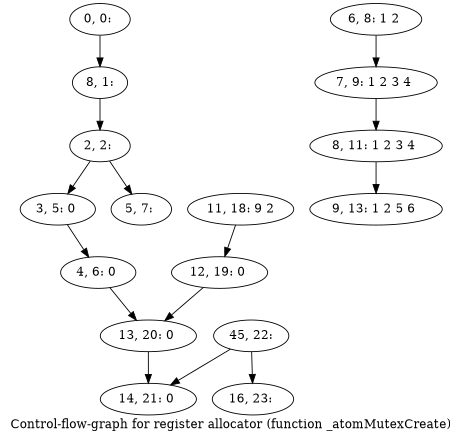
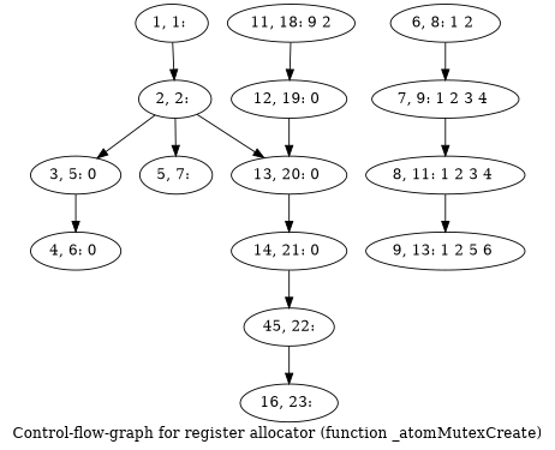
  digraph {
    label="Control-flow-graph for register allocator (function _atomMutexCreate)"
-   n1 [label="0, 0: "]
-   n2 [label="8, 1:"]
+   n2 [label="1, 1: "]
    n3 [label="2, 2: "]
    n4 [label="3, 5: 0 "]
    n5 [label="5, 7: "]
    n6 [label="4, 6: 0 "]
    n7 [label="13, 20: 0 "]
    n8 [label="14, 21: 0 "]
    n9 [label="6, 8: 1 2 "]
    n10 [label="7, 9: 1 2 3 4 "]
    n11 [label="8, 11: 1 2 3 4 "]
    n12 [label="9, 13: 1 2 5 6 "]
    n13 [label="11, 18: 9 2"]
    n14 [label="12, 19: 0 "]
    n15 [label="45, 22:"]
    n16 [label="16, 23: "]
-   n1 -> n2
    n2 -> n3
    n3 -> n4
    n3 -> n5
    n4 -> n6
-   n6 -> n7
+   n3 -> n7
    n7 -> n8
-   n15 -> n8
+   n8 -> n15
    n9 -> n10
    n10 -> n11
    n11 -> n12
    n13 -> n14
    n14 -> n7
    n15 -> n16
  }
